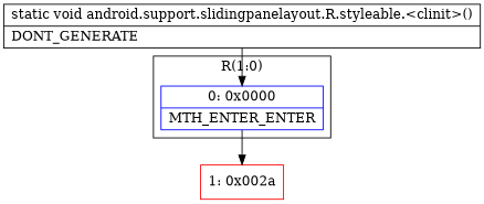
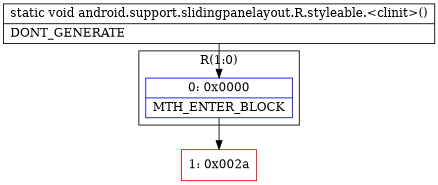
  digraph {
    node [shape=record]
-   n1 [color=blue label="{0\:\ 0x0000|MTH_ENTER_ENTER\l}"]
+   n1 [color=blue label="{0\:\ 0x0000|MTH_ENTER_BLOCK\l}"]
    n2 [color=red label="{1\:\ 0x002a}"]
    n3 [label="{static void android.support.slidingpanelayout.R.styleable.\<clinit\>()  | DONT_GENERATE\l}"]
    subgraph cluster_1 {
      label="R(1:0)"
      n1
    }
    n1 -> n2
    n3 -> n1
  }
